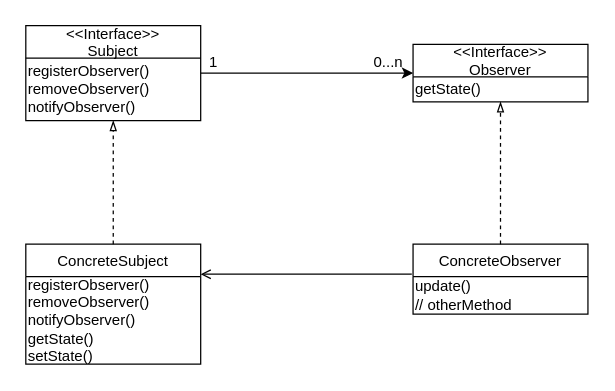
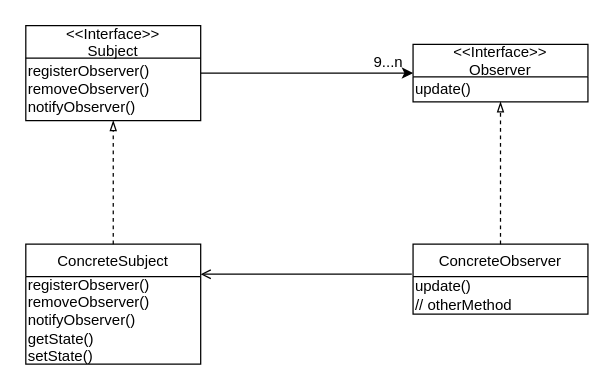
  <mxCell id="0" />
  <mxCell id="1" parent="0" />
  <mxCell id="2" style="edgeStyle=orthogonalEdgeStyle;rounded=0;orthogonalLoop=1;jettySize=auto;html=1;" edge="1" parent="1" source="3"><mxGeometry relative="1" as="geometry"><mxPoint x="330" y="58" as="targetPoint" /></mxGeometry></mxCell>
  <mxCell id="3" value="&lt;&lt;Interface&gt;&gt;&#10;Subject" style="swimlane;fontStyle=0;childLayout=stackLayout;horizontal=1;startSize=26;fillColor=none;horizontalStack=0;resizeParent=1;resizeParentMax=0;resizeLast=0;collapsible=1;marginBottom=0;" vertex="1" parent="1"><mxGeometry x="20" y="20" width="140" height="76" as="geometry" /></mxCell>
  <mxCell id="4" value="registerObserver()&lt;br&gt;removeObserver()&lt;br&gt;notifyObserver()" style="text;html=1;align=left;verticalAlign=middle;resizable=0;points=[];autosize=1;" vertex="1" parent="3"><mxGeometry y="26" width="140" height="50" as="geometry" /></mxCell>
  <mxCell id="5" value="&lt;&lt;Interface&gt;&gt;&#10;Observer" style="swimlane;fontStyle=0;childLayout=stackLayout;horizontal=1;startSize=26;fillColor=none;horizontalStack=0;resizeParent=1;resizeParentMax=0;resizeLast=0;collapsible=1;marginBottom=0;" vertex="1" parent="1"><mxGeometry x="330" y="35" width="140" height="46" as="geometry" /></mxCell>
- <mxCell id="6" value="getState()" style="text;html=1;align=left;verticalAlign=middle;resizable=0;points=[];autosize=1;" vertex="1" parent="5"><mxGeometry y="26" width="140" height="20" as="geometry" /></mxCell>
- <mxCell id="7" value="1" style="text;html=1;align=center;verticalAlign=middle;resizable=0;points=[];autosize=1;" vertex="1" parent="1"><mxGeometry x="160" y="40" width="20" height="20" as="geometry" /></mxCell>
- <mxCell id="8" value="0...n" style="text;html=1;align=center;verticalAlign=middle;resizable=0;points=[];autosize=1;" vertex="1" parent="1"><mxGeometry x="290" y="40" width="40" height="20" as="geometry" /></mxCell>
+ <mxCell id="6" value="update()" style="text;html=1;align=left;verticalAlign=middle;resizable=0;points=[];autosize=1;" vertex="1" parent="5"><mxGeometry y="26" width="140" height="20" as="geometry" /></mxCell>
+ <mxCell id="8" value="9...n" style="text;html=1;align=center;verticalAlign=middle;resizable=0;points=[];autosize=1;" vertex="1" parent="1"><mxGeometry x="290" y="40" width="40" height="20" as="geometry" /></mxCell>
  <mxCell id="9" style="edgeStyle=orthogonalEdgeStyle;rounded=0;orthogonalLoop=1;jettySize=auto;html=1;entryX=0.5;entryY=1;entryDx=0;entryDy=0;endArrow=blockThin;endFill=0;dashed=1;" edge="1" parent="1" source="10" target="3"><mxGeometry relative="1" as="geometry" /></mxCell>
  <mxCell id="10" value="ConcreteSubject" style="swimlane;fontStyle=0;childLayout=stackLayout;horizontal=1;startSize=26;fillColor=none;horizontalStack=0;resizeParent=1;resizeParentMax=0;resizeLast=0;collapsible=1;marginBottom=0;" vertex="1" parent="1"><mxGeometry x="20" y="195" width="140" height="96" as="geometry" /></mxCell>
  <mxCell id="11" value="registerObserver()&lt;br&gt;removeObserver()&lt;br&gt;notifyObserver()&lt;br&gt;getState()&lt;br&gt;setState()" style="text;html=1;align=left;verticalAlign=middle;resizable=0;points=[];autosize=1;" vertex="1" parent="10"><mxGeometry y="26" width="140" height="70" as="geometry" /></mxCell>
  <mxCell id="12" style="edgeStyle=orthogonalEdgeStyle;rounded=0;orthogonalLoop=1;jettySize=auto;html=1;entryX=0.5;entryY=1;entryDx=0;entryDy=0;dashed=1;endArrow=blockThin;endFill=0;" edge="1" parent="1" source="14" target="5"><mxGeometry relative="1" as="geometry" /></mxCell>
  <mxCell id="13" style="edgeStyle=none;rounded=0;orthogonalLoop=1;jettySize=auto;html=1;entryX=1;entryY=0.25;entryDx=0;entryDy=0;endArrow=open;endFill=0;" edge="1" parent="1" target="10"><mxGeometry relative="1" as="geometry"><mxPoint x="329" y="219" as="sourcePoint" /></mxGeometry></mxCell>
  <mxCell id="14" value="ConcreteObserver" style="swimlane;fontStyle=0;childLayout=stackLayout;horizontal=1;startSize=26;fillColor=none;horizontalStack=0;resizeParent=1;resizeParentMax=0;resizeLast=0;collapsible=1;marginBottom=0;" vertex="1" parent="1"><mxGeometry x="330" y="195" width="140" height="56" as="geometry" /></mxCell>
  <mxCell id="15" value="update()&lt;br&gt;// otherMethod" style="text;html=1;align=left;verticalAlign=middle;resizable=0;points=[];autosize=1;" vertex="1" parent="14"><mxGeometry y="26" width="140" height="30" as="geometry" /></mxCell>
